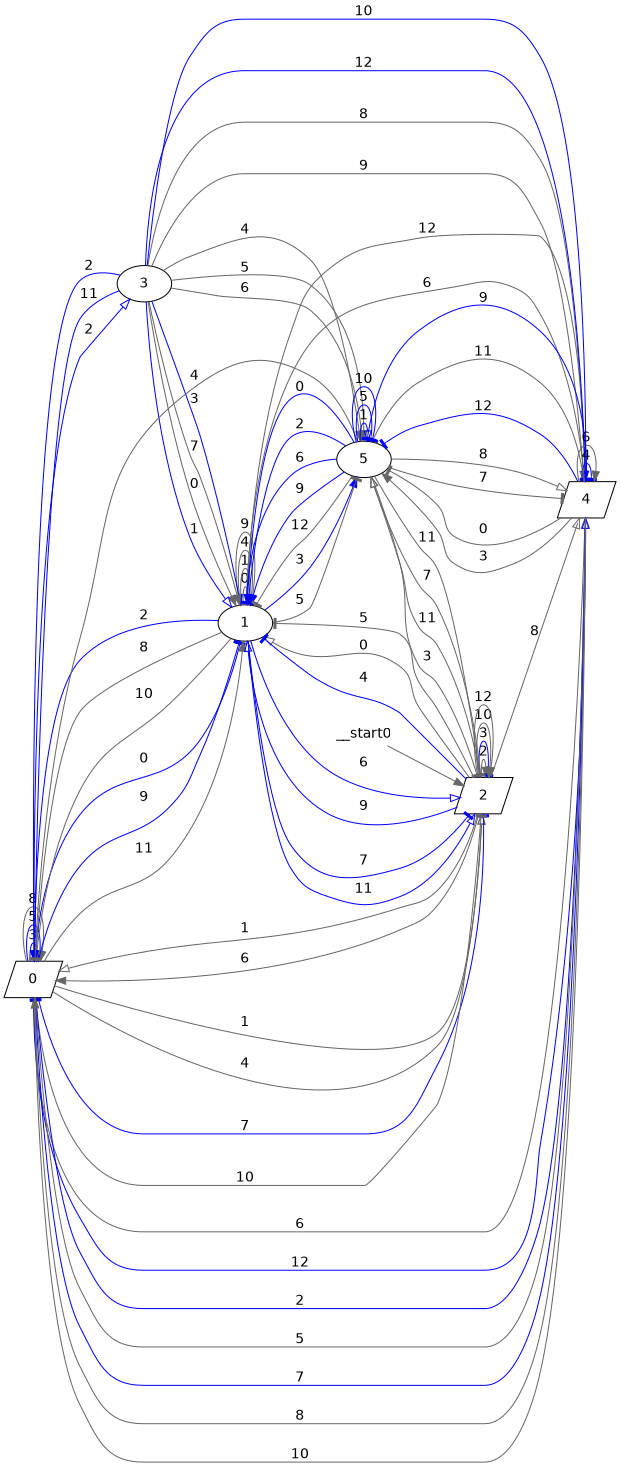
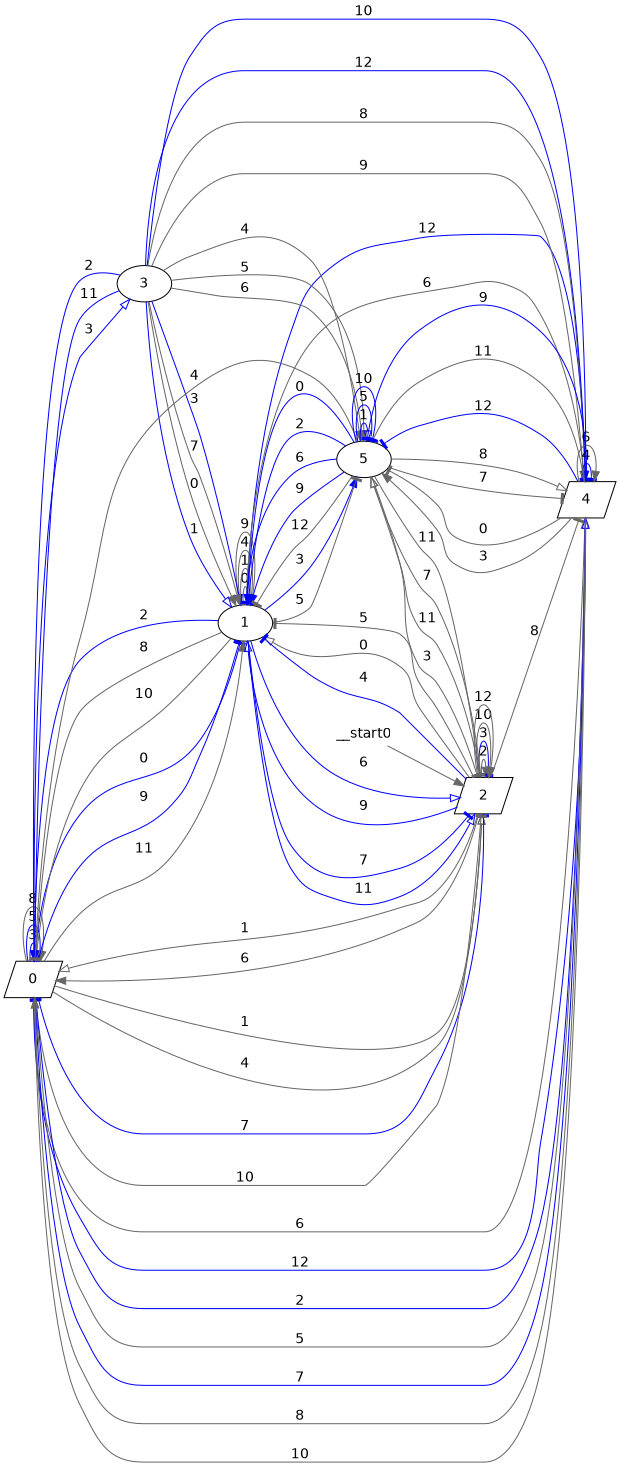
  digraph {
    fontname="DejaVu Sans"
    rankdir=LR
    node [fontname="DejaVu Sans" shape=parallelogram]
    edge [arrowhead=tee color=gray40 fontname="DejaVu Sans"]
    n1 [label=0]
    n2 [label=1 shape=ellipse]
    n3 [label=2]
    n4 [label=3 shape=ellipse]
    n5 [label=4]
    n6 [label=5 shape=ellipse]
    __start0 [height=0 shape=none width=0]
    n1 -> n1 [arrowhead=onormal color=blue label=3]
    n1 -> n1 [arrowhead=normal color=blue label=5]
    n1 -> n1 [arrowhead=normal label=8]
    n1 -> n2 [color=blue label=0]
    n1 -> n2 [color=blue label=9]
    n1 -> n2 [arrowhead=normal label=11]
    n1 -> n3 [arrowhead=onormal label=1]
    n1 -> n3 [arrowhead=onormal label=4]
    n1 -> n3 [color=blue label=7]
    n1 -> n3 [label=10]
-   n1 -> n4 [arrowhead=onormal color=blue label=2]
+   n1 -> n4 [arrowhead=onormal color=blue label=3]
    n1 -> n5 [arrowhead=onormal label=6]
    n1 -> n5 [arrowhead=onormal color=blue label=12]
    n2 -> n1 [arrowhead=onormal color=blue label=2]
    n2 -> n1 [arrowhead=onormal label=8]
    n2 -> n1 [label=10]
    n2 -> n2 [label=0]
    n2 -> n2 [arrowhead=onormal label=1]
    n2 -> n2 [arrowhead=normal label=4]
    n2 -> n2 [label=9]
    n2 -> n3 [arrowhead=onormal color=blue label=6]
    n2 -> n3 [color=blue label=7]
    n2 -> n3 [arrowhead=onormal color=blue label=11]
-   n2 -> n5 [label=12]
+   n2 -> n5 [color=blue label=12]
    n2 -> n6 [arrowhead=normal color=blue label=3]
    n2 -> n6 [label=5]
    n3 -> n1 [arrowhead=onormal label=1]
    n3 -> n1 [arrowhead=normal label=6]
    n3 -> n2 [arrowhead=onormal label=0]
    n3 -> n2 [color=blue label=4]
    n3 -> n2 [label=5]
    n3 -> n2 [arrowhead=onormal color=blue label=9]
    n3 -> n3 [arrowhead=normal label=2]
    n3 -> n3 [color=blue label=3]
    n3 -> n3 [arrowhead=normal label=10]
    n3 -> n3 [arrowhead=normal label=12]
-   n3 -> n5 [arrowhead=onormal label=8]
+   n3 -> n5 [label=8]
    n3 -> n6 [arrowhead=onormal label=7]
    n3 -> n6 [arrowhead=onormal label=11]
    n4 -> n1 [arrowhead=onormal color=blue label=2]
    n4 -> n1 [arrowhead=normal color=blue label=11]
    n4 -> n2 [arrowhead=normal label=0]
    n4 -> n2 [arrowhead=onormal color=blue label=1]
    n4 -> n2 [arrowhead=normal color=blue label=3]
    n4 -> n2 [arrowhead=normal label=7]
    n4 -> n5 [label=8]
    n4 -> n5 [arrowhead=onormal label=9]
    n4 -> n5 [color=blue label=10]
    n4 -> n5 [arrowhead=normal color=blue label=12]
    n4 -> n6 [arrowhead=normal label=4]
    n4 -> n6 [arrowhead=normal label=5]
    n4 -> n6 [arrowhead=onormal label=6]
    n5 -> n1 [color=blue label=2]
    n5 -> n1 [label=5]
    n5 -> n1 [color=blue label=7]
    n5 -> n1 [arrowhead=normal label=8]
    n5 -> n1 [arrowhead=onormal label=10]
    n5 -> n2 [label=6]
    n5 -> n5 [color=blue label=4]
    n5 -> n5 [arrowhead=normal label=6]
    n5 -> n6 [label=0]
    n5 -> n6 [arrowhead=normal label=3]
    n5 -> n6 [color=blue label=9]
    n5 -> n6 [label=11]
    n5 -> n6 [color=blue label=12]
    n6 -> n1 [label=4]
    n6 -> n2 [arrowhead=normal color=blue label=0]
    n6 -> n2 [color=blue label=2]
    n6 -> n2 [color=blue label=6]
    n6 -> n2 [arrowhead=normal color=blue label=9]
    n6 -> n2 [label=12]
    n6 -> n3 [label=3]
    n6 -> n3 [label=11]
    n6 -> n5 [label=7]
    n6 -> n5 [arrowhead=onormal label=8]
    n6 -> n6 [arrowhead=onormal color=blue label=1]
    n6 -> n6 [color=blue label=5]
    n6 -> n6 [color=blue label=10]
    __start0 -> n3 [arrowhead=normal]
  }
